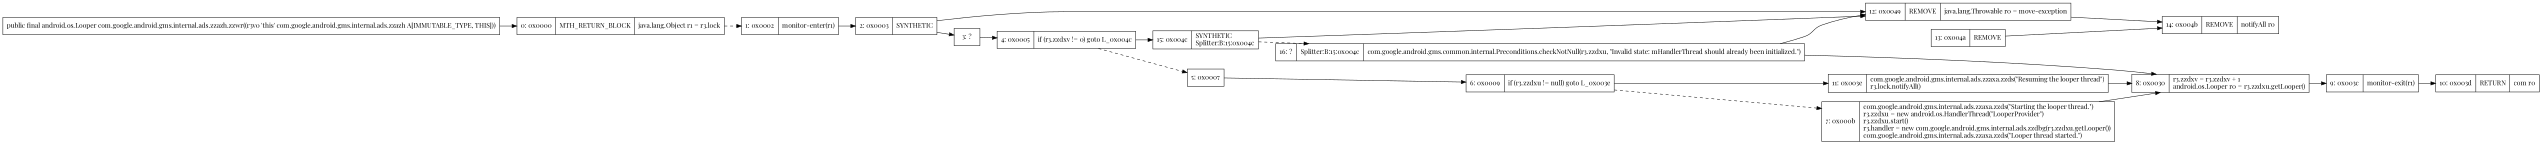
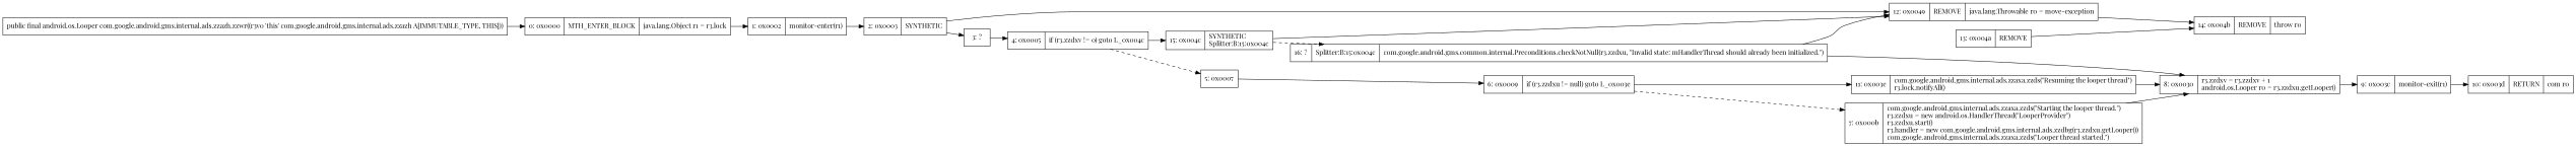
  digraph {
    fontname="Playfair Display"
    rankdir=LR
    node [fontname="Playfair Display" shape=record]
    edge [fontname="Playfair Display"]
-   n1 [label="{0\:\ 0x0000|MTH_RETURN_BLOCK\l|java.lang.Object r1 = r3.lock\l}"]
+   n1 [label="{0\:\ 0x0000|MTH_ENTER_BLOCK\l|java.lang.Object r1 = r3.lock\l}"]
    n2 [label="{1\:\ 0x0002|monitor\-enter(r1)\l}"]
    n3 [label="{2\:\ 0x0003|SYNTHETIC\l}"]
    n4 [label="{3\:\ ?}"]
    n5 [label="{12\:\ 0x0049|REMOVE\l|java.lang.Throwable r0 = move\-exception\l}"]
    n6 [label="{4\:\ 0x0005|if (r3.zzdxv != 0) goto L_0x004c\l}"]
-   n7 [label="{14\:\ 0x004b|REMOVE\l|notifyAll r0\l}"]
+   n7 [label="{14\:\ 0x004b|REMOVE\l|throw r0\l}"]
    n8 [label="{5\:\ 0x0007}"]
    n9 [label="{15\:\ 0x004c|SYNTHETIC\lSplitter:B:15:0x004c\l}"]
    n10 [label="{6\:\ 0x0009|if (r3.zzdxu != null) goto L_0x003e\l}"]
    n11 [label="{16\:\ ?|Splitter:B:15:0x004c\l|com.google.android.gms.common.internal.Preconditions.checkNotNull(r3.zzdxu, \"Invalid state: mHandlerThread should already been initialized.\")\l}"]
    n12 [label="{7\:\ 0x000b|com.google.android.gms.internal.ads.zzaxa.zzds(\"Starting the looper thread.\")\lr3.zzdxu = new android.os.HandlerThread(\"LooperProvider\")\lr3.zzdxu.start()\lr3.handler = new com.google.android.gms.internal.ads.zzdbg(r3.zzdxu.getLooper())\lcom.google.android.gms.internal.ads.zzaxa.zzds(\"Looper thread started.\")\l}"]
    n13 [label="{11\:\ 0x003e|com.google.android.gms.internal.ads.zzaxa.zzds(\"Resuming the looper thread\")\lr3.lock.notifyAll()\l}"]
    n14 [label="{8\:\ 0x0030|r3.zzdxv = r3.zzdxv + 1\landroid.os.Looper r0 = r3.zzdxu.getLooper()\l}"]
    n15 [label="{9\:\ 0x003c|monitor\-exit(r1)\l}"]
    n16 [label="{10\:\ 0x003d|RETURN\l|com r0\l}"]
    n17 [label="{13\:\ 0x004a|REMOVE\l}"]
    n18 [label="{public final android.os.Looper com.google.android.gms.internal.ads.zzazh.zzwr((r3v0 'this' com.google.android.gms.internal.ads.zzazh A[IMMUTABLE_TYPE, THIS])) }"]
-   n1 -> n2 [style=dashed]
+   n1 -> n2
    n2 -> n3
    n3 -> n4
    n3 -> n5
    n4 -> n6
    n5 -> n7
    n6 -> n8 [style=dashed]
    n6 -> n9
    n8 -> n10
    n9 -> n5
    n9 -> n11 [style=dashed]
    n10 -> n12 [style=dashed]
    n10 -> n13
    n11 -> n5
    n11 -> n14
    n12 -> n14
    n13 -> n14
    n14 -> n15
    n15 -> n16
    n17 -> n7
    n18 -> n1
  }
